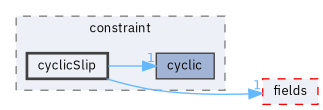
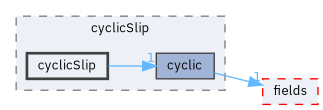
  digraph {
    compound=true
    fontname="IBM Plex Sans"
    rankdir=LR
    node [color=grey25 fillcolor="#edf0f7" fontname="IBM Plex Sans" fontsize=10 shape=box]
    edge [color=steelblue1 fontcolor=steelblue1 fontname="IBM Plex Sans" fontsize=10 headlabel=1 labeldistance=1.5 labelfontname=Helvetica labelfontsize=10]
    n1 [fillcolor="#a2b4d6" height=0.2 label=cyclic style=filled width=0.4]
    n2 [height=0.2 label=cyclicSlip style="filled,bold" width=0.4]
    n3 [color=red height=0.2 label=fields style="filled,dashed" width=0.4]
    subgraph cluster_1 {
      bgcolor="#edf0f7"
      fontsize=10
-     label=constraint
+     label=cyclicSlip
      pencolor=grey50
      style="filled,dashed"
      n1
      n2
    }
    n2 -> n1
-   n2 -> n3
+   n1 -> n3
  }
